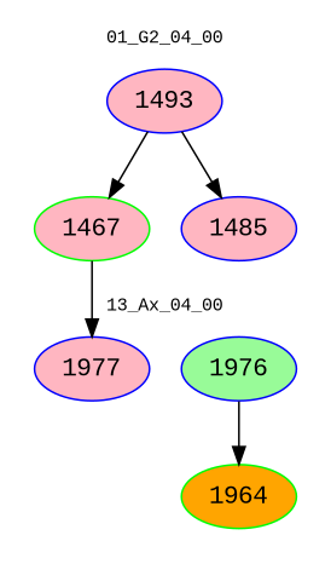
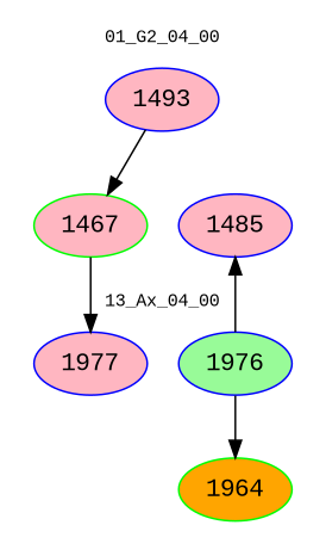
  digraph {
    fontname="Liberation Mono"
    node [color=blue fillcolor=lightpink fontname="Liberation Mono" style=filled]
    edge [color=black fontname="Liberation Mono"]
    n1 [fillcolor=palegreen label=1976]
    n2 [color=green fillcolor=orange label=1964]
    n3 [label=1977]
    n4 [label=1493]
    n5 [color=green label=1467]
    n6 [label=1485]
    subgraph cluster_1 {
      color=white
      fontsize=10
      label="13_Ax_04_00"
      n1
      n2
      n3
    }
    subgraph cluster_2 {
      color=white
      fontsize=10
      label="01_G2_04_00"
      n4
      n5
      n6
    }
    n1 -> n2
    n4 -> n5
-   n4 -> n6
+   n1 -> n6
    n5 -> n3
  }
